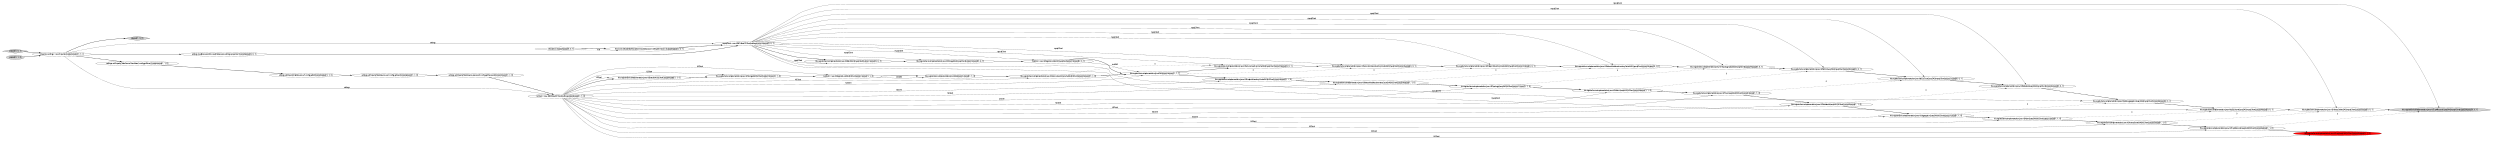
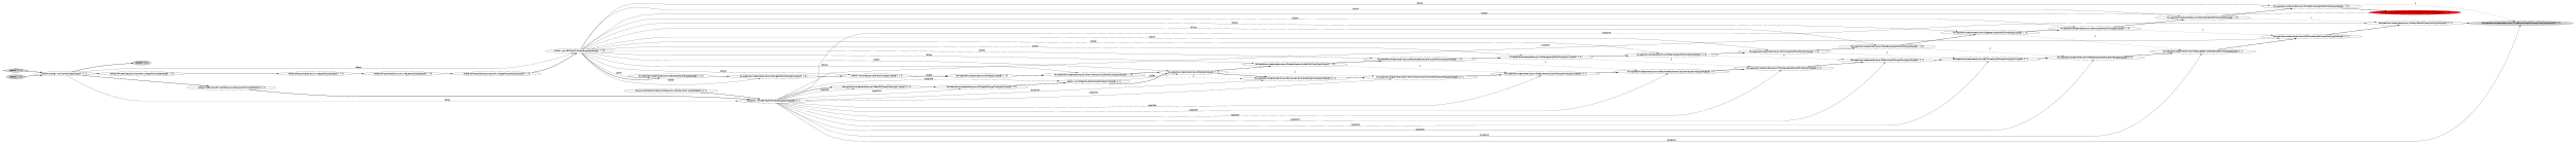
  digraph {
    fontname=Roboto
    rankdir=LR
    node [fillcolor=white fontname=Roboto shape=ellipse style=filled]
    edge [fontname=Roboto style=bold]
-   n1 [fillcolor=lightgray label="prepare['1', '0', '0']" shape=diamond]
+   n1 [fillcolor=lightgray label="prepare['1', '0', '0']"]
    n2 [label="Properties settings = new Properties()@@@3@@@['1', '1', '1']"]
    n3 [label="settings.load(ResourceUtils.read(\"datasource-settings.properties\"))@@@5@@@['0', '0', '1']"]
    n4 [label="mysqlClient = new JDBCHikariCPClient(settings)@@@10@@@['0', '0', '1']"]
    n5 [label="settings.setProperty(\"dataSourceClassName\",config.getDriver())@@@4@@@['1', '1', '0']"]
    n6 [label="h2Client = new JDBCHikariCPClient(settings)@@@8@@@['1', '1', '0']"]
    n7 [label="this.registerServiceImplementation(,new H2TopologyQueryDAO(mysqlClient))@@@19@@@['0', '0', '1']"]
    n8 [label="this.registerServiceImplementation(,new H2MetricQueryDAO(mysqlClient))@@@20@@@['0', '0', '1']"]
    n9 [label="this.registerServiceImplementation(,new MySQLTraceQueryDAO(mysqlClient))@@@21@@@['0', '0', '1']"]
    n10 [label="this.registerServiceImplementation(,new H2NetworkAddressInventoryCacheDAO(h2Client))@@@16@@@['1', '1', '0']"]
    n11 [label="this.registerServiceImplementation(,new H2NetworkAddressInventoryCacheDAO(mysqlClient))@@@18@@@['0', '0', '1']"]
    n12 [label="this.registerServiceImplementation(,new H2TopologyQueryDAO(h2Client))@@@17@@@['1', '1', '0']"]
    n13 [label="this.registerServiceImplementation(,new H2MetricQueryDAO(h2Client))@@@18@@@['1', '1', '0']"]
    n14 [label="this.registerServiceImplementation(,new H2HistoryDeleteDAO(h2Client))@@@23@@@['1', '1', '0']"]
    n15 [label="this.registerServiceImplementation(,new H2HistoryDeleteDAO(mysqlClient))@@@25@@@['0', '0', '1']"]
    n16 [label="this.registerServiceImplementation(,new H2TopNRecordsQueryDAO(h2Client))@@@24@@@['1', '1', '0']"]
    n17 [fillcolor=lightgray label="this.registerServiceImplementation(,new H2TopNRecordsQueryDAO(mysqlClient))@@@26@@@['0', '0', '1']"]
    n18 [fillcolor=red label="this.registerServiceImplementation(,new H2LogQueryDAO(h2Client))@@@25@@@['0', '1', '0']"]
    n19 [label="this.registerServiceImplementation(,lockDAO)@@@12@@@['1', '1', '0']"]
    n20 [label="this.registerServiceImplementation(,new H2ServiceInventoryCacheDAO(h2Client))@@@13@@@['1', '1', '0']"]
    n21 [label="this.registerServiceImplementation(,new H2ServiceInventoryCacheDAO(mysqlClient))@@@15@@@['0', '0', '1']"]
    n22 [label="this.registerServiceImplementation(,lockDAO)@@@14@@@['1', '1', '1']"]
    n23 [label="this.registerServiceImplementation(,new H2AlarmQueryDAO(h2Client))@@@22@@@['1', '1', '0']"]
    n24 [label="this.registerServiceImplementation(,new MySQLAlarmQueryDAO(mysqlClient))@@@24@@@['0', '0', '1']"]
    n25 [label="this.registerServiceImplementation(,new H2ServiceInstanceInventoryCacheDAO(mysqlClient))@@@16@@@['0', '0', '1']"]
    n26 [label="this.registerServiceImplementation(,new H2EndpointInventoryCacheDAO(mysqlClient))@@@17@@@['0', '0', '1']"]
    n27 [label="this.registerServiceImplementation(,new H2EndpointInventoryCacheDAO(h2Client))@@@15@@@['1', '1', '0']"]
    n28 [label="this.registerServiceImplementation(,new MySQLAggregationQueryDAO(mysqlClient))@@@23@@@['0', '0', '1']"]
    n29 [label="this.registerServiceImplementation(,new H2MetadataQueryDAO(mysqlClient))@@@22@@@['0', '0', '1']"]
    n30 [label="lockDAO = new H2RegisterLockDAO(mysqlClient)@@@13@@@['0', '0', '1']"]
    n31 [label="this.registerServiceImplementation(,new H2BatchDAO(mysqlClient))@@@11@@@['0', '0', '1']"]
    n32 [label="this.registerServiceImplementation(,new H2StorageDAO(mysqlClient))@@@12@@@['0', '0', '1']"]
    n33 [label="this.registerServiceImplementation(,new H2TraceQueryDAO(h2Client))@@@19@@@['1', '1', '0']"]
    n34 [label="this.registerServiceImplementation(,new H2MetadataQueryDAO(h2Client))@@@20@@@['1', '1', '0']"]
    n35 [label="this.registerServiceImplementation(,new H2AggregationQueryDAO(h2Client))@@@21@@@['1', '1', '0']"]
    n36 [label="settings.setProperty(\"dataSource.user\",config.getUser())@@@6@@@['1', '1', '0']"]
    n37 [label="settings.setProperty(\"dataSource.password\",config.getPassword())@@@7@@@['1', '1', '0']"]
    n38 [fillcolor=lightgray label="prepare['0', '0', '1']" shape=diamond]
    n39 [fillcolor=lightgray label="prepare['0', '1', '0']"]
    n40 [label="this.registerServiceImplementation(,new H2StorageDAO(h2Client))@@@10@@@['1', '1', '0']"]
    n41 [label="lockDAO = new H2RegisterLockDAO(h2Client)@@@11@@@['1', '1', '0']"]
    n42 [label="settings.setProperty(\"dataSource.url\",config.getUrl())@@@5@@@['1', '1', '0']"]
    n43 [label="this.registerServiceImplementation(,new H2BatchDAO(h2Client))@@@9@@@['1', '1', '0']"]
-   n44 [label="IOException e@@@7@@@['0', '0', '1']" shape=diamond]
    n45 [label="throw new ModuleStartException(\"load datasource setting file failure.\",e)@@@8@@@['0', '0', '1']"]
    n2 -> n1
    n2 -> n3
    n2 -> n4 [label=settings style=solid]
    n2 -> n5
    n2 -> n6 [label=settings style=solid]
    n3 -> n4
    n4 -> n7 [label=mysqlClient style=solid]
    n4 -> n8 [label=mysqlClient style=solid]
    n4 -> n9 [label=mysqlClient style=solid]
    n4 -> n11 [label=mysqlClient style=solid]
    n4 -> n15 [label=mysqlClient style=solid]
    n4 -> n17 [label=mysqlClient style=solid]
    n4 -> n21 [label=mysqlClient style=solid]
    n4 -> n24 [label=mysqlClient style=solid]
    n4 -> n25 [label=mysqlClient style=solid]
    n4 -> n26 [label=mysqlClient style=solid]
    n4 -> n28 [label=mysqlClient style=solid]
    n4 -> n29 [label=mysqlClient style=solid]
    n4 -> n30 [label=mysqlClient style=solid]
    n4 -> n31 [label=mysqlClient style=solid]
    n4 -> n31
    n4 -> n32 [label=mysqlClient style=solid]
    n5 -> n42
    n6 -> n10 [label=h2Client style=solid]
    n6 -> n12 [label=h2Client style=solid]
    n6 -> n13 [label=h2Client style=solid]
    n6 -> n14 [label=h2Client style=solid]
    n6 -> n16 [label=h2Client style=solid]
    n6 -> n18 [label=h2Client style=solid]
    n6 -> n20 [label=h2Client style=solid]
    n6 -> n22 [label=h2Client style=solid]
    n6 -> n23 [label=h2Client style=solid]
    n6 -> n27 [label=h2Client style=solid]
    n6 -> n33 [label=h2Client style=solid]
    n6 -> n34 [label=h2Client style=solid]
    n6 -> n35 [label=h2Client style=solid]
    n6 -> n40 [label=h2Client style=solid]
    n6 -> n41 [label=h2Client style=solid]
    n6 -> n43
    n6 -> n43 [label=h2Client style=solid]
    n7 -> n8
    n8 -> n9
    n9 -> n29
    n10 -> n11 [label=0 style=dashed]
    n10 -> n12
    n11 -> n7
    n12 -> n7 [label=0 style=dashed]
    n12 -> n13
    n13 -> n8 [label=0 style=dashed]
    n13 -> n33
    n14 -> n15 [label=0 style=dashed]
    n14 -> n16
    n15 -> n17
    n16 -> n17 [label=0 style=dashed]
    n16 -> n18
    n19 -> n20
    n20 -> n21 [label=0 style=dashed]
    n20 -> n22
    n21 -> n25
    n22 -> n21
    n22 -> n25 [label=0 style=dashed]
    n22 -> n27
    n23 -> n14
    n23 -> n24 [label=0 style=dashed]
    n24 -> n15
    n25 -> n26
    n26 -> n11
    n27 -> n10
    n27 -> n26 [label=0 style=dashed]
    n28 -> n24
    n29 -> n28
    n30 -> n22 [label=lockDAO style=solid]
    n30 -> n22
    n31 -> n32
    n32 -> n30
    n33 -> n9 [label=0 style=dashed]
    n33 -> n34
    n34 -> n29 [label=0 style=dashed]
    n34 -> n35
    n35 -> n23
    n35 -> n28 [label=0 style=dashed]
    n36 -> n37
    n37 -> n6
    n38 -> n2
    n39 -> n2
    n40 -> n41
    n41 -> n19
    n41 -> n19 [label=lockDAO style=solid]
    n42 -> n36
    n43 -> n40
-   n44 -> n45
-   n44 -> n45 [label=true style=dotted]
    n45 -> n4
  }
